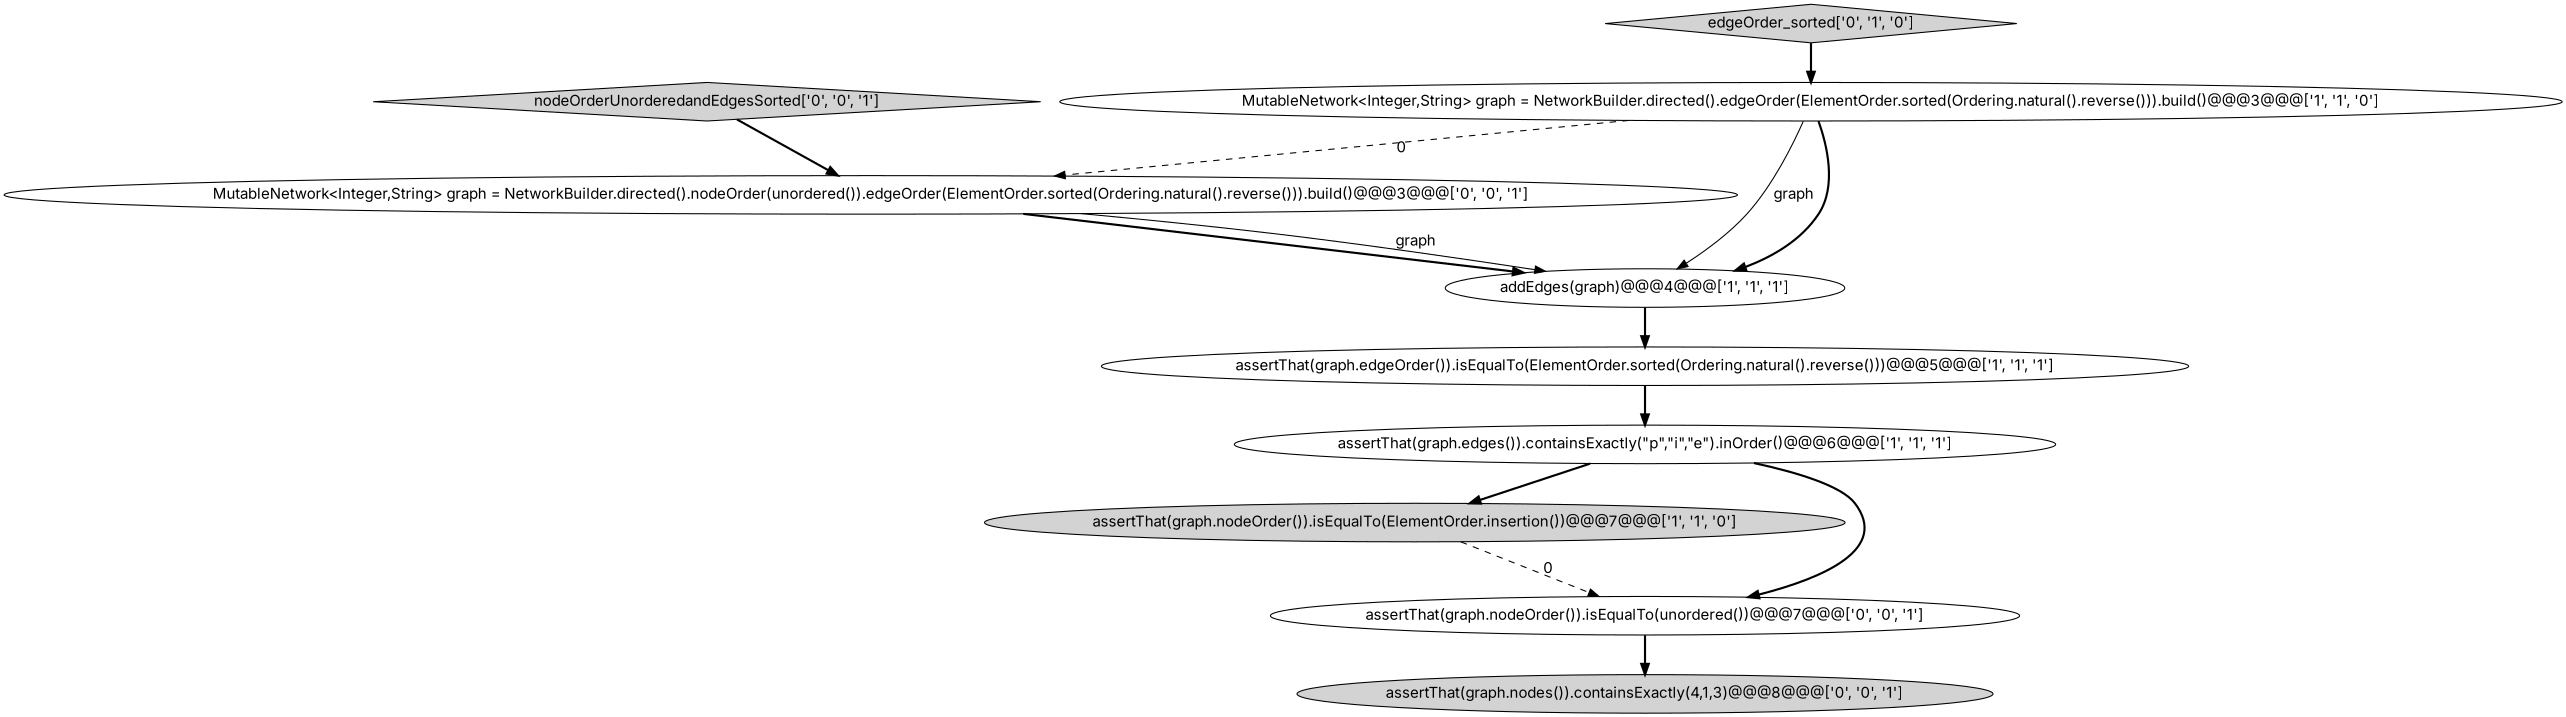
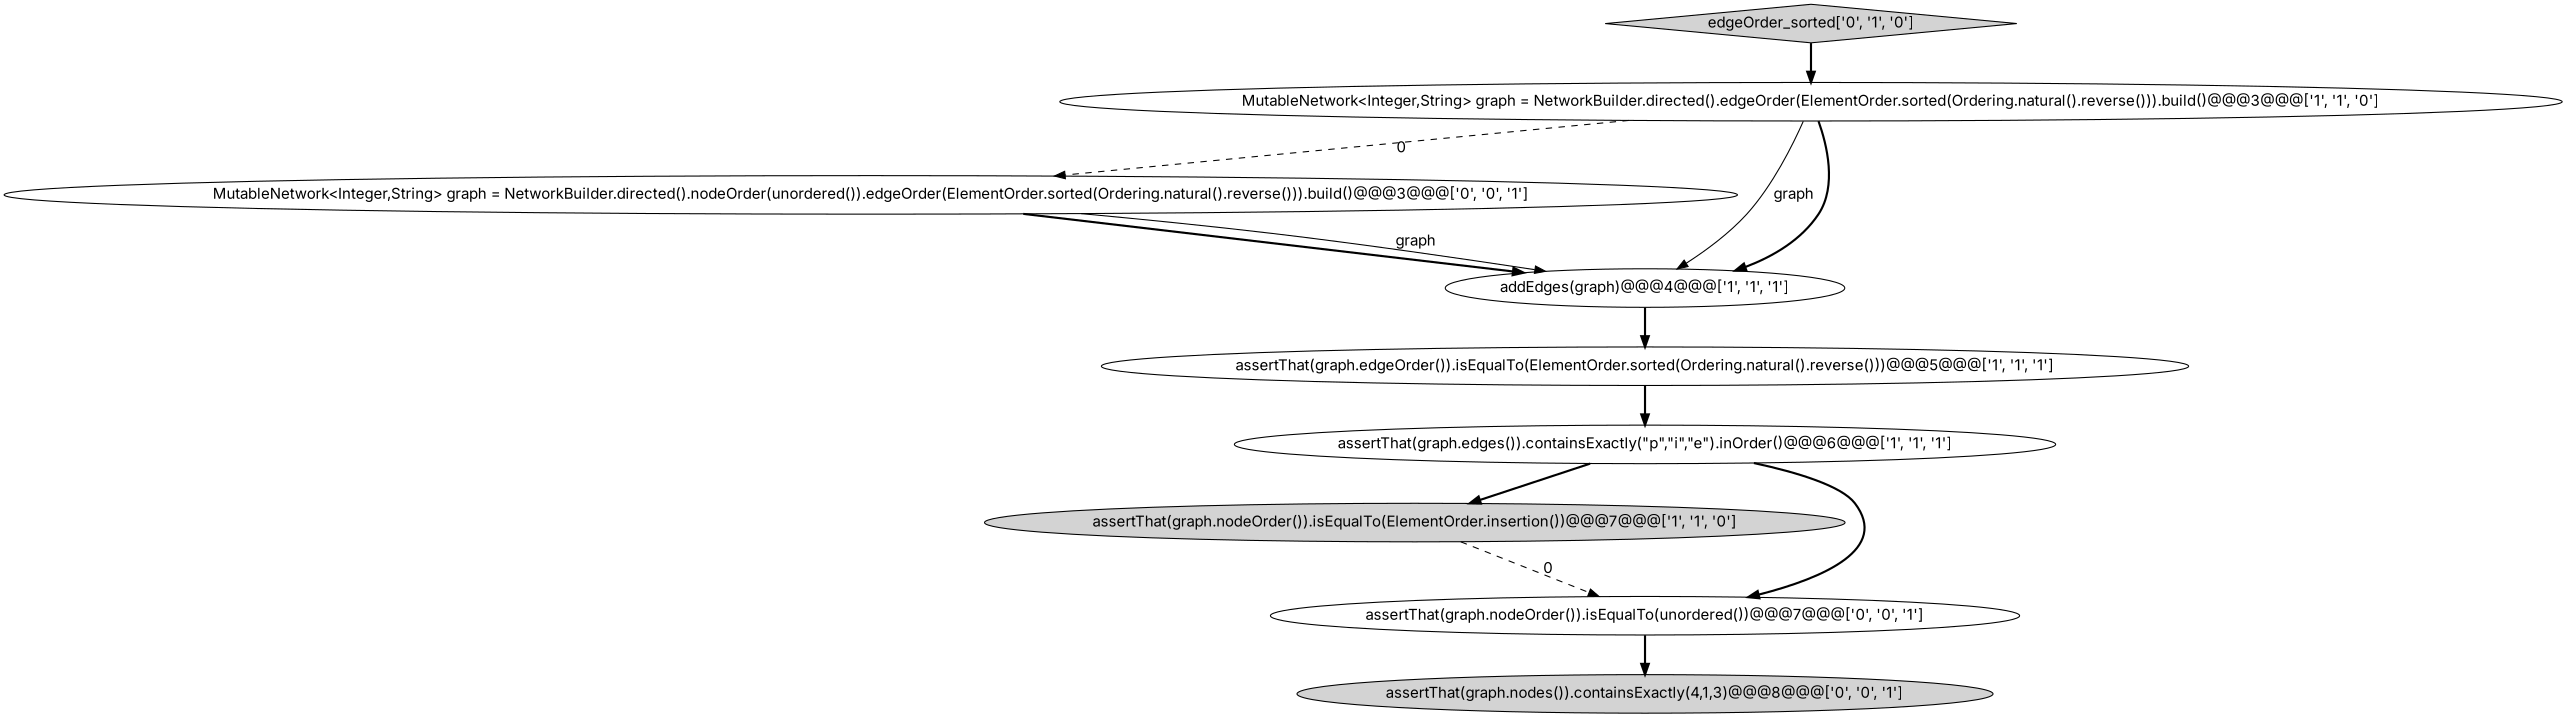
  digraph {
    fontname=Inter
    node [fillcolor=white fontname=Inter shape=ellipse style=filled]
    edge [fontname=Inter style=bold]
    n1 [label="assertThat(graph.edges()).containsExactly(\"p\",\"i\",\"e\").inOrder()@@@6@@@['1', '1', '1']"]
    n2 [fillcolor=lightgray label="assertThat(graph.nodeOrder()).isEqualTo(ElementOrder.insertion())@@@7@@@['1', '1', '0']"]
    n3 [label="assertThat(graph.nodeOrder()).isEqualTo(unordered())@@@7@@@['0', '0', '1']"]
    n4 [fillcolor=lightgray label="assertThat(graph.nodes()).containsExactly(4,1,3)@@@8@@@['0', '0', '1']"]
    n5 [label="assertThat(graph.edgeOrder()).isEqualTo(ElementOrder.sorted(Ordering.natural().reverse()))@@@5@@@['1', '1', '1']"]
    n6 [label="MutableNetwork<Integer,String> graph = NetworkBuilder.directed().nodeOrder(unordered()).edgeOrder(ElementOrder.sorted(Ordering.natural().reverse())).build()@@@3@@@['0', '0', '1']"]
    n7 [label="addEdges(graph)@@@4@@@['1', '1', '1']"]
-   n8 [fillcolor=lightgray label="nodeOrderUnorderedandEdgesSorted['0', '0', '1']" shape=diamond]
    n9 [fillcolor=lightgray label="edgeOrder_sorted['0', '1', '0']" shape=diamond]
    n10 [label="MutableNetwork<Integer,String> graph = NetworkBuilder.directed().edgeOrder(ElementOrder.sorted(Ordering.natural().reverse())).build()@@@3@@@['1', '1', '0']"]
    n1 -> n2
    n1 -> n3
    n2 -> n3 [label=0 style=dashed]
    n3 -> n4
    n5 -> n1
    n6 -> n7
    n6 -> n7 [label="graph" style=solid]
    n7 -> n5
-   n8 -> n6
    n9 -> n10
    n10 -> n6 [label=0 style=dashed]
    n10 -> n7 [label="graph" style=solid]
    n10 -> n7
  }
